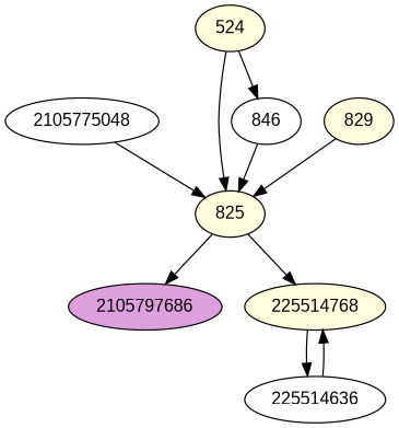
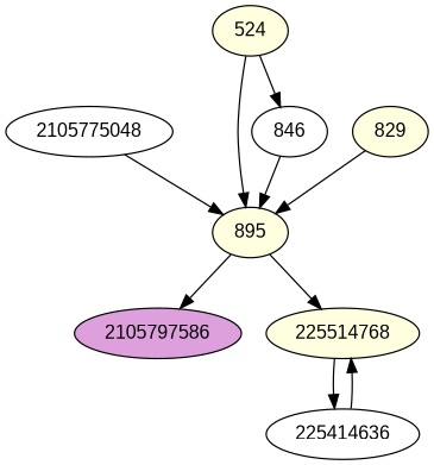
  strict digraph {
    fontname="Liberation Sans"
    node [fillcolor=lightyellow fontname="Liberation Sans" style=filled]
    edge [fontname="Liberation Sans"]
    2105775048 [fillcolor=white]
-   825
-   2105797686 [fillcolor=plum]
+   825 [label=895]
+   2105797686 [fillcolor=plum label=2105797586]
    225514768
-   225514636 [fillcolor=white]
+   225514636 [fillcolor=white label=225414636]
    n6 [label=524]
    n7 [fillcolor=white label=846]
    829
    2105775048 -> 825
    825 -> 2105797686
    825 -> 225514768
    225514768 -> 225514636
    225514636 -> 225514768
    n6 -> 825
    n6 -> n7
    n7 -> 825
    829 -> 825
  }
